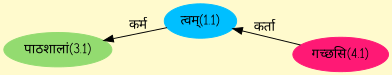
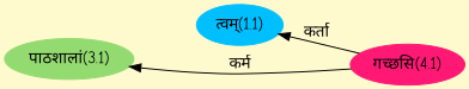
  digraph {
    bgcolor=lemonchiffon1
    compound=true
    fontname="Comic Neue"
    rankdir=LR
    node [fontname="Comic Neue" style=filled]
    edge [dir=back fontname="Comic Neue"]
    n1 [color="#00BFFF" label="त्वम्(1.1)"]
    n2 [color="#FF1975" label="गच्छसि(4.1)"]
    n3 [color="#93DB70" label="पाठशालां(3.1)"]
    n1 -> n2 [label="कर्ता"]
-   n3 -> n1 [label="कर्म"]
+   n3 -> n2 [label="कर्म"]
  }
